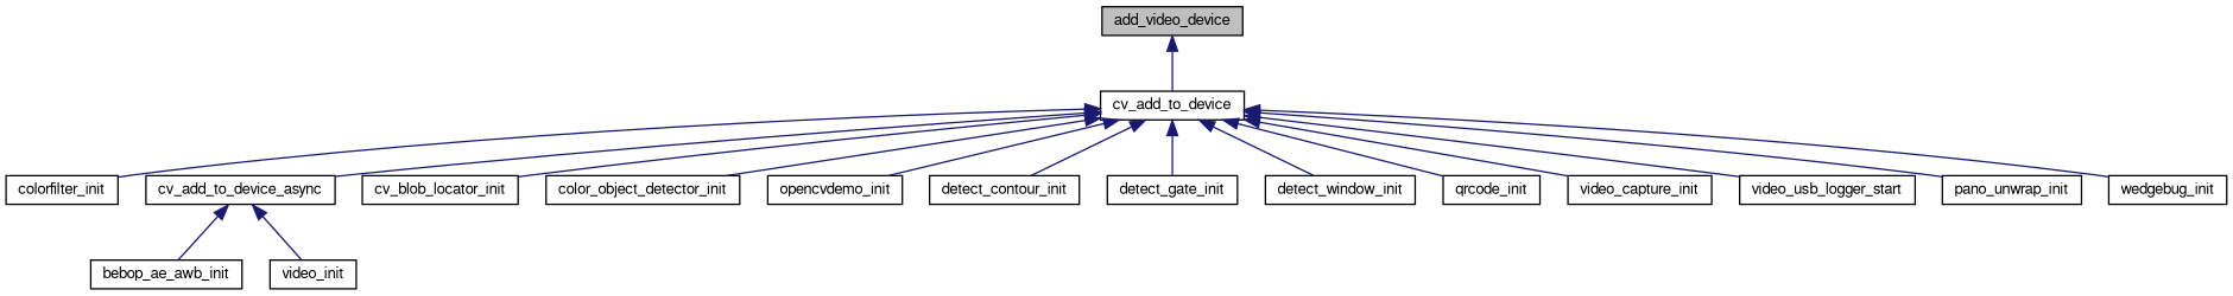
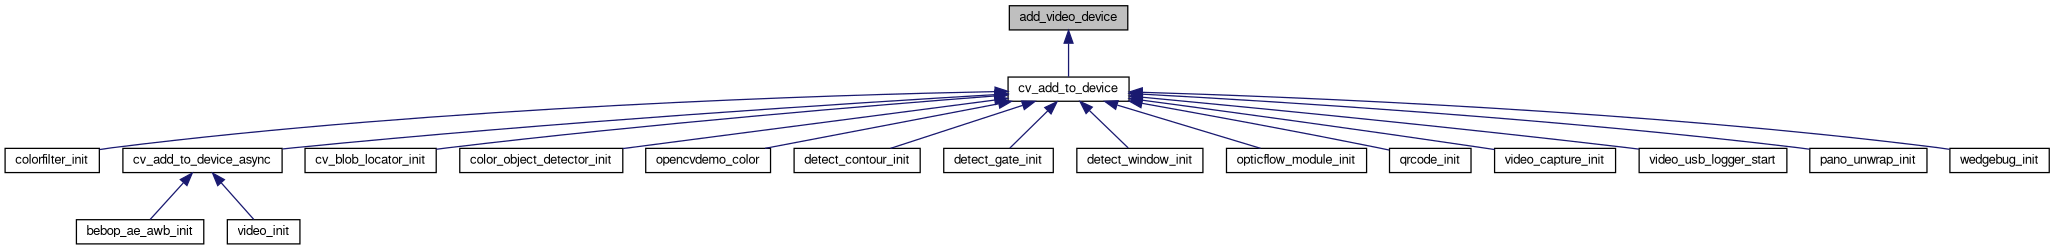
  digraph {
    rankdir=TB
    node [color=black fillcolor=white fontname=FreeSans fontsize=10 shape=record style=filled]
    edge [color=midnightblue dir=back fontname=FreeSans fontsize=10 labelfontname=FreeSans labelfontsize=10 style=solid]
    n1 [fillcolor=grey75 fontcolor=black height=0.2 label=add_video_device width=0.4]
    n2 [height=0.2 label=cv_add_to_device width=0.4]
    n3 [height=0.2 label=colorfilter_init width=0.4]
    n4 [height=0.2 label=cv_add_to_device_async width=0.4]
    n5 [height=0.2 label=cv_blob_locator_init width=0.4]
    n6 [height=0.2 label=color_object_detector_init width=0.4]
-   n7 [height=0.2 label=opencvdemo_init width=0.4]
+   n7 [height=0.2 label=opencvdemo_color width=0.4]
    n8 [height=0.2 label=detect_contour_init width=0.4]
    n9 [height=0.2 label=detect_gate_init width=0.4]
    n10 [height=0.2 label=detect_window_init width=0.4]
+   n11 [height=0.2 label=opticflow_module_init width=0.4]
    n12 [height=0.2 label=qrcode_init width=0.4]
    n13 [height=0.2 label=video_capture_init width=0.4]
    n14 [height=0.2 label=video_usb_logger_start width=0.4]
    n15 [height=0.2 label=pano_unwrap_init width=0.4]
    n16 [height=0.2 label=wedgebug_init width=0.4]
    n17 [height=0.2 label=bebop_ae_awb_init width=0.4]
    n18 [height=0.2 label=video_init width=0.4]
    n1 -> n2
    n2 -> n3
    n2 -> n4
    n2 -> n5
    n2 -> n6
    n2 -> n7
    n2 -> n8
    n2 -> n9
    n2 -> n10
+   n2 -> n11
    n2 -> n12
    n2 -> n13
    n2 -> n14
    n2 -> n15
    n2 -> n16
    n4 -> n17
    n4 -> n18
  }
